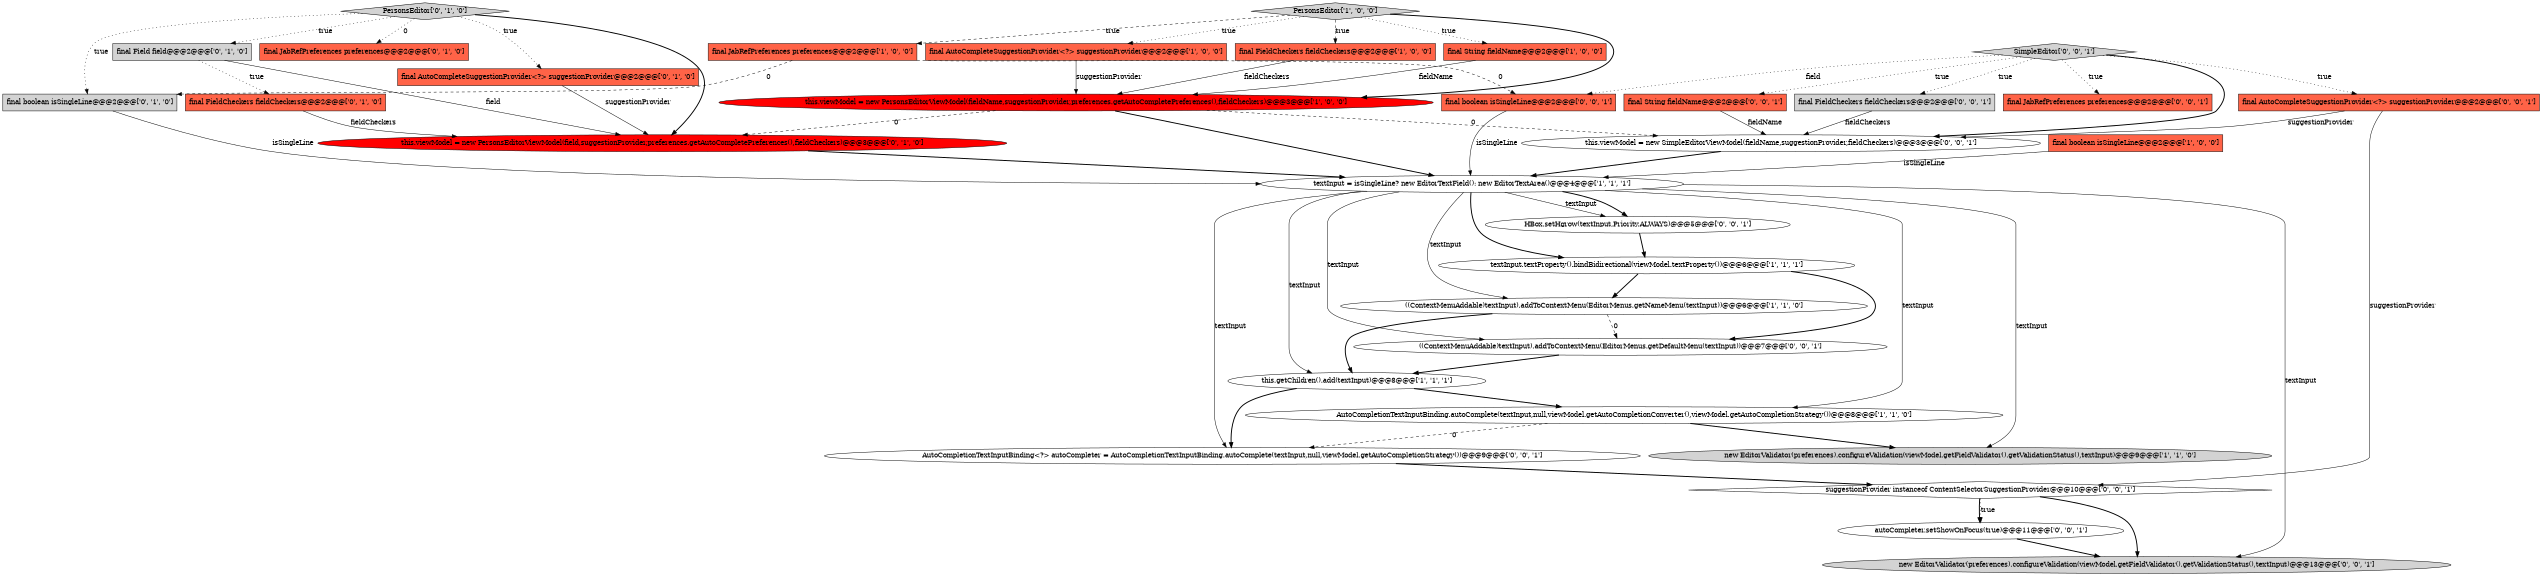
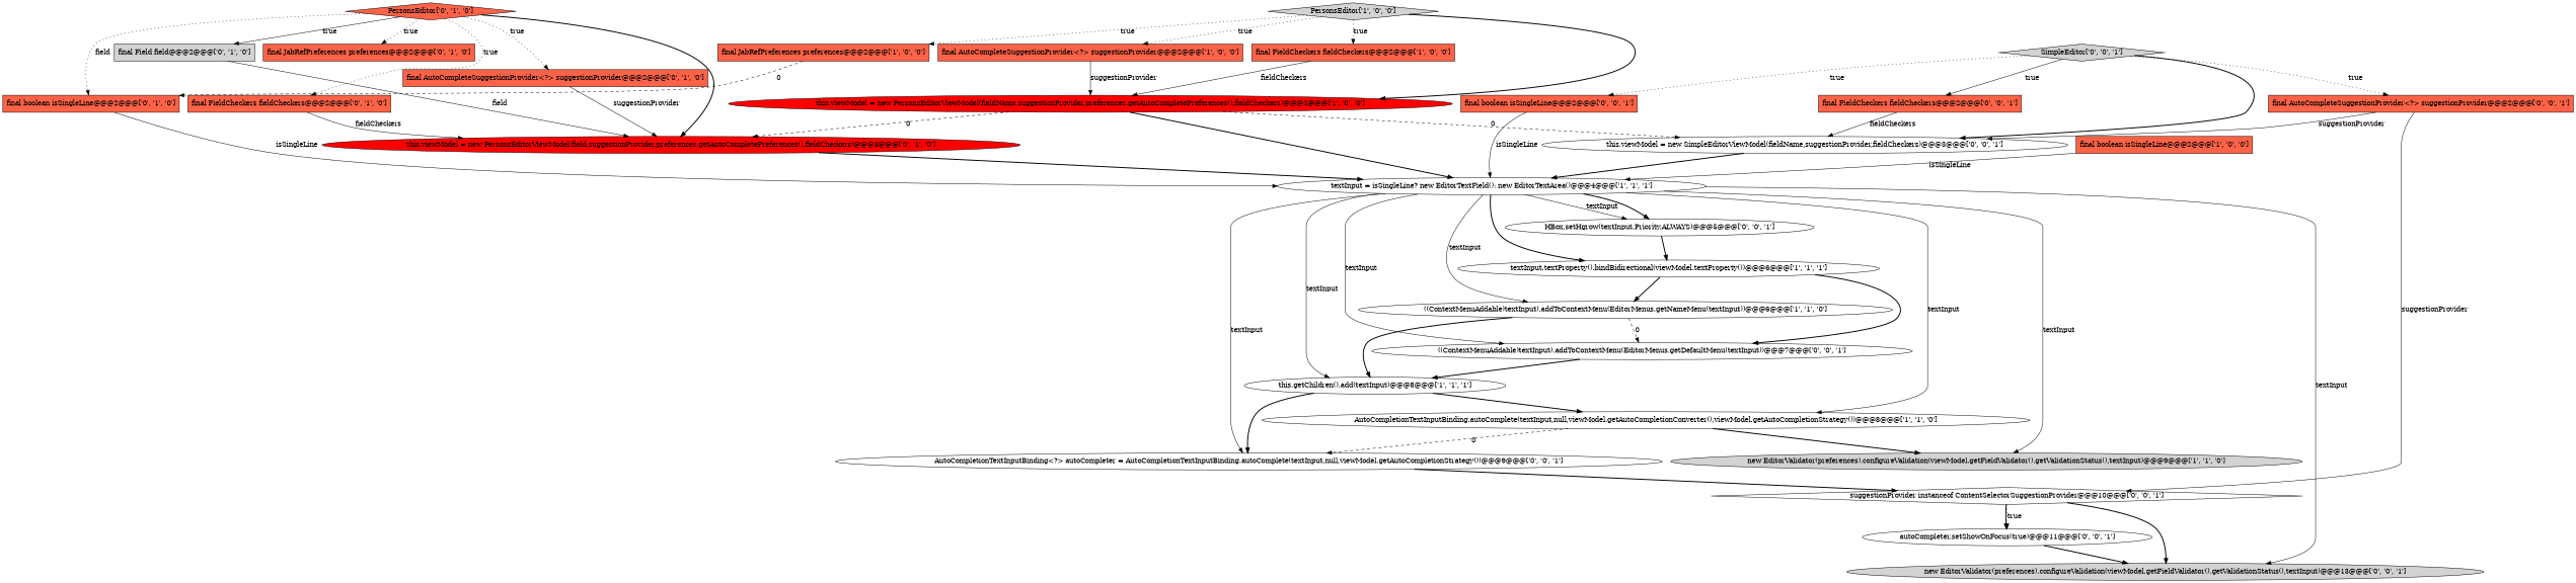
  digraph {
    node [fillcolor=tomato shape=box style=filled]
    edge [style=solid]
    n1 [fillcolor=white label="autoCompleter.setShowOnFocus(true)@@@11@@@['0', '0', '1']" shape=ellipse]
    n2 [fillcolor=lightgray label="new EditorValidator(preferences).configureValidation(viewModel.getFieldValidator().getValidationStatus(),textInput)@@@13@@@['0', '0', '1']" shape=ellipse]
    n3 [fillcolor=white label="((ContextMenuAddable)textInput).addToContextMenu(EditorMenus.getNameMenu(textInput))@@@6@@@['1', '1', '0']" shape=ellipse]
    n4 [fillcolor=white label="((ContextMenuAddable)textInput).addToContextMenu(EditorMenus.getDefaultMenu(textInput))@@@7@@@['0', '0', '1']" shape=ellipse]
    n5 [fillcolor=white label="this.getChildren().add(textInput)@@@8@@@['1', '1', '1']" shape=ellipse]
    n6 [fillcolor=white label="AutoCompletionTextInputBinding.autoComplete(textInput,null,viewModel.getAutoCompletionConverter(),viewModel.getAutoCompletionStrategy())@@@8@@@['1', '1', '0']" shape=ellipse]
    n7 [fillcolor=white label="AutoCompletionTextInputBinding<?> autoCompleter = AutoCompletionTextInputBinding.autoComplete(textInput,null,viewModel.getAutoCompletionStrategy())@@@9@@@['0', '0', '1']" shape=ellipse]
-   n8 [label="final String fieldName@@@2@@@['1', '0', '0']"]
    n9 [fillcolor=red label="this.viewModel = new PersonsEditorViewModel(fieldName,suggestionProvider,preferences.getAutoCompletePreferences(),fieldCheckers)@@@3@@@['1', '0', '0']" shape=ellipse]
    n10 [fillcolor=white label="this.viewModel = new SimpleEditorViewModel(fieldName,suggestionProvider,fieldCheckers)@@@3@@@['0', '0', '1']" shape=ellipse]
    n11 [fillcolor=white label="textInput = isSingleLine? new EditorTextField(): new EditorTextArea()@@@4@@@['1', '1', '1']" shape=ellipse]
    n12 [fillcolor=red label="this.viewModel = new PersonsEditorViewModel(field,suggestionProvider,preferences.getAutoCompletePreferences(),fieldCheckers)@@@3@@@['0', '1', '0']" shape=ellipse]
    n13 [fillcolor=lightgray label="new EditorValidator(preferences).configureValidation(viewModel.getFieldValidator().getValidationStatus(),textInput)@@@9@@@['1', '1', '0']" shape=ellipse]
    n14 [fillcolor=white label="suggestionProvider instanceof ContentSelectorSuggestionProvider@@@10@@@['0', '0', '1']" shape=diamond]
    n15 [label="final JabRefPreferences preferences@@@2@@@['0', '1', '0']"]
-   n16 [label="final String fieldName@@@2@@@['0', '0', '1']"]
    n17 [label="final JabRefPreferences preferences@@@2@@@['1', '0', '0']"]
    n18 [label="final boolean isSingleLine@@@2@@@['0', '0', '1']"]
-   n19 [fillcolor=lightgray label="final boolean isSingleLine@@@2@@@['0', '1', '0']"]
+   n19 [label="final boolean isSingleLine@@@2@@@['0', '1', '0']"]
    n20 [fillcolor=white label="HBox.setHgrow(textInput,Priority.ALWAYS)@@@5@@@['0', '0', '1']" shape=ellipse]
    n21 [fillcolor=white label="textInput.textProperty().bindBidirectional(viewModel.textProperty())@@@6@@@['1', '1', '1']" shape=ellipse]
    n22 [fillcolor=lightgray label="final Field field@@@2@@@['0', '1', '0']"]
    n23 [label="final AutoCompleteSuggestionProvider<?> suggestionProvider@@@2@@@['0', '0', '1']"]
    n24 [label="final AutoCompleteSuggestionProvider<?> suggestionProvider@@@2@@@['1', '0', '0']"]
    n25 [label="final boolean isSingleLine@@@2@@@['1', '0', '0']"]
    n26 [label="final AutoCompleteSuggestionProvider<?> suggestionProvider@@@2@@@['0', '1', '0']"]
-   n27 [fillcolor=lightgray label="PersonsEditor['0', '1', '0']" shape=diamond]
+   n27 [label="PersonsEditor['0', '1', '0']" shape=diamond]
    n28 [label="final FieldCheckers fieldCheckers@@@2@@@['0', '1', '0']"]
    n29 [fillcolor=lightgray label="SimpleEditor['0', '0', '1']" shape=diamond]
-   n30 [label="final JabRefPreferences preferences@@@2@@@['0', '0', '1']"]
-   n31 [fillcolor=lightgray label="final FieldCheckers fieldCheckers@@@2@@@['0', '0', '1']"]
+   n31 [label="final FieldCheckers fieldCheckers@@@2@@@['0', '0', '1']"]
    n32 [fillcolor=lightgray label="PersonsEditor['1', '0', '0']" shape=diamond]
    n33 [label="final FieldCheckers fieldCheckers@@@2@@@['1', '0', '0']"]
    n1 -> n2 [style=bold]
    n3 -> n4 [label=0 style=dashed]
    n3 -> n5 [style=bold]
    n4 -> n5 [style=bold]
    n5 -> n6 [style=bold]
    n5 -> n7 [style=bold]
    n6 -> n7 [label=0 style=dashed]
    n6 -> n13 [style=bold]
    n7 -> n14 [style=bold]
-   n8 -> n9 [label=fieldName]
    n9 -> n10 [label=0 style=dashed]
    n9 -> n11 [style=bold]
    n9 -> n12 [label=0 style=dashed]
    n10 -> n11 [style=bold]
    n11 -> n2 [label=textInput]
    n11 -> n3 [label=textInput]
    n11 -> n4 [label=textInput]
    n11 -> n5 [label=textInput]
    n11 -> n6 [label=textInput]
    n11 -> n7 [label=textInput]
    n11 -> n13 [label=textInput]
    n11 -> n20 [label=textInput]
    n11 -> n20 [style=bold]
    n11 -> n21 [style=bold]
    n12 -> n11 [style=bold]
    n14 -> n1 [style=bold]
    n14 -> n1 [label=true style=dotted]
    n14 -> n2 [style=bold]
-   n16 -> n10 [label=fieldName]
-   n17 -> n18 [label=0 style=dashed]
    n17 -> n19 [label=0 style=dashed]
    n18 -> n11 [label=isSingleLine]
    n19 -> n11 [label=isSingleLine]
    n20 -> n21 [style=bold]
    n21 -> n3 [style=bold]
    n21 -> n4 [style=bold]
    n22 -> n12 [label=field]
    n23 -> n10 [label=suggestionProvider]
    n23 -> n14 [label=suggestionProvider]
    n24 -> n9 [label=suggestionProvider]
    n25 -> n11 [label=isSingleLine]
    n26 -> n12 [label=suggestionProvider]
    n27 -> n12 [style=bold]
-   n27 -> n15 [label=0 style=dotted]
-   n27 -> n19 [label=true style=dotted]
-   n27 -> n22 [label=true style=dotted]
+   n27 -> n15 [label=true style=dotted]
+   n27 -> n19 [label=field style=dotted]
+   n27 -> n22 [label=true]
    n27 -> n26 [label=true style=dotted]
-   n22 -> n28 [label=true style=dotted]
+   n27 -> n28 [label=true style=dotted]
    n28 -> n12 [label=fieldCheckers]
    n29 -> n10 [style=bold]
-   n29 -> n16 [label=true style=dotted]
-   n29 -> n18 [label=field style=dotted]
+   n29 -> n18 [label=true style=dotted]
    n29 -> n23 [label=true style=dotted]
-   n29 -> n30 [label=true style=dotted]
-   n29 -> n31 [label=true style=dotted]
+   n29 -> n31 [label=true]
    n31 -> n10 [label=fieldCheckers]
-   n32 -> n8 [label=true style=dotted]
    n32 -> n9 [style=bold]
-   n32 -> n17 [label=true style=dashed]
+   n32 -> n17 [label=true style=dotted]
    n32 -> n24 [label=true style=dotted]
-   n32 -> n33 [label=true style=dashed]
+   n32 -> n33 [label=true style=dotted]
    n33 -> n9 [label=fieldCheckers]
  }
